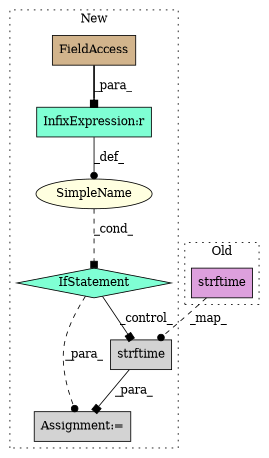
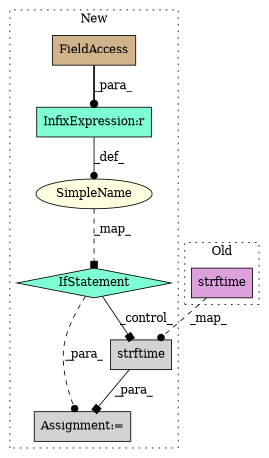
  digraph {
    node [a=32 fillcolor=lightgrey l="9,1" shape=box style=filled]
    edge [arrowhead=dot style=solid]
    n1 [label=strftime s="5260,5276"]
    n2 [a=7 l=1 label="Assignment:=" s=5223]
    n3 [a=42 fillcolor=lightyellow label=SimpleName shape=ellipse l=""]
    n4 [a=25 fillcolor=aquamarine l="4,2" label=IfStatement s="5132,5179" shape=diamond]
    n5 [a=27 fillcolor=aquamarine l=4 label="InfixExpression:r" s=5171]
    n6 [a=22 fillcolor=tan l=35 label=FieldAccess s=5136]
    n7 [fillcolor=plum label=strftime s="4302,4318"]
    subgraph cluster_1 {
      label=New
      style=dotted
      n1
      n2
      n3
      n4
      n5
      n6
    }
    subgraph cluster_2 {
      label=Old
      style=dotted
      n7
    }
    n1 -> n2 [arrowhead=box label=_para_]
-   n3 -> n4 [arrowhead=box label=_cond_ style=dashed]
+   n3 -> n4 [arrowhead=box label=_map_ style=dashed]
    n4 -> n1 [arrowhead=box label=_control_]
    n4 -> n2 [label=_para_ style=dashed]
    n5 -> n3 [label=_def_]
-   n6 -> n5 [arrowhead=box label=_para_ style=bold]
+   n6 -> n5 [label=_para_ style=bold]
    n7 -> n1 [label=_map_ style=dashed]
  }
